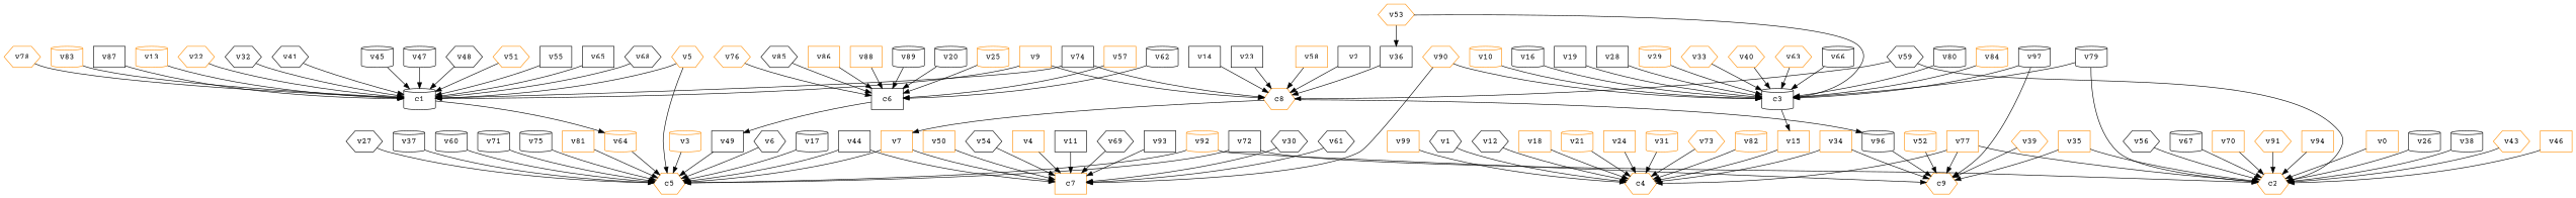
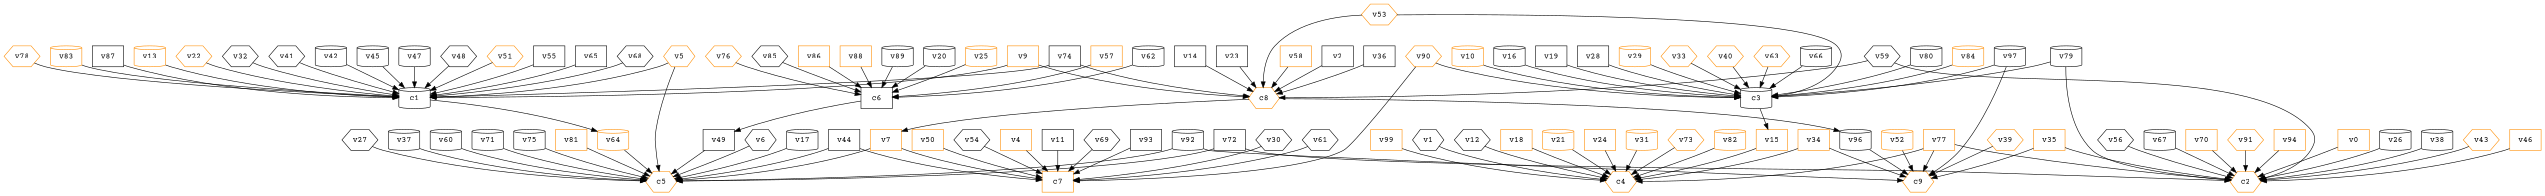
  strict digraph {
    fontname="Courier Prime"
    node [color=black fontname="Courier Prime" shape=box]
    edge [fontname="Courier Prime" weight=1]
    c1 [shape=cylinder]
    v64 [color=darkorange shape=cylinder]
    c5 [color=darkorange shape=hexagon]
    c3 [shape=cylinder]
    v15 [color=darkorange]
    c4 [color=darkorange shape=hexagon]
    c6
    v49
    c7 [color=darkorange]
    v10 [color=darkorange shape=cylinder]
    c8 [color=darkorange shape=hexagon]
    v7 [color=darkorange]
    v96 [shape=cylinder]
    c9 [color=darkorange shape=hexagon]
    v1 [shape=hexagon]
    v2
-   v3 [color=darkorange shape=cylinder]
    v4 [color=darkorange]
    v5 [color=darkorange shape=hexagon]
    v6 [shape=hexagon]
    n21 [color=darkorange label=v0]
    c2 [color=darkorange shape=hexagon]
    v9 [color=darkorange]
    v11
    v12 [shape=hexagon]
    v13 [color=darkorange shape=cylinder]
    v14
    v16 [shape=cylinder]
    v17 [shape=cylinder]
    v18 [color=darkorange]
    v19
    v20 [shape=cylinder]
    v21 [color=darkorange shape=cylinder]
    v22 [color=darkorange shape=hexagon]
    v23
    v24 [color=darkorange]
    v25 [color=darkorange shape=cylinder]
    v26 [shape=cylinder]
    v27 [shape=hexagon]
    v28
    v29 [color=darkorange shape=cylinder]
    v30 [shape=hexagon]
    v31 [color=darkorange shape=cylinder]
    v32 [shape=hexagon]
    v33 [color=darkorange shape=hexagon]
    v34 [color=darkorange]
    v35 [color=darkorange]
    v36
    v37 [shape=cylinder]
    v38 [shape=cylinder]
    v39 [color=darkorange shape=hexagon]
    v40 [color=darkorange shape=hexagon]
    v41 [shape=hexagon]
+   v42 [shape=cylinder]
    v43 [color=darkorange shape=hexagon]
    v44
    v45 [shape=cylinder]
    v46 [color=darkorange]
    v47 [shape=cylinder]
    v48 [shape=hexagon]
    v50 [color=darkorange]
    v51 [color=darkorange shape=hexagon]
    v52 [color=darkorange shape=cylinder]
    v53 [color=darkorange shape=hexagon]
    v54 [shape=hexagon]
    v55
    v56 [shape=hexagon]
    v57 [color=darkorange]
    v58 [color=darkorange]
    v59 [shape=hexagon]
    v60 [shape=cylinder]
    v61 [shape=hexagon]
    v62 [shape=cylinder]
    v63 [color=darkorange shape=hexagon]
    v65
    v66 [shape=cylinder]
    v67 [shape=cylinder]
    v68 [shape=hexagon]
    v69 [shape=hexagon]
    v70 [color=darkorange]
    v71 [shape=cylinder]
    v72
    v73 [color=darkorange shape=hexagon]
    v74
    v75 [shape=cylinder]
    v76 [color=darkorange shape=hexagon]
    v77 [color=darkorange]
    v78 [color=darkorange shape=hexagon]
    v79 [shape=cylinder]
    v80 [shape=cylinder]
    v81 [color=darkorange]
    v82 [color=darkorange shape=cylinder]
    v83 [color=darkorange shape=cylinder]
    v84 [color=darkorange shape=cylinder]
    v85 [shape=hexagon]
    v86 [color=darkorange]
    v87
    v88 [color=darkorange]
    v89 [shape=cylinder]
    v90 [color=darkorange shape=hexagon]
    v91 [color=darkorange shape=hexagon]
-   v92 [color=darkorange shape=cylinder]
+   v92 [shape=cylinder]
    v93
    v94 [color=darkorange]
    n105 [color=darkorange label=v99]
    v97 [shape=cylinder]
    c1 -> v64
    v64 -> c5
    c3 -> v15
    v15 -> c4
    c6 -> v49
    v49 -> c5
    v10 -> c3
    c8 -> v7
    c8 -> v96
    v7 -> c5
    v7 -> c7
    v96 -> c9
    v1 -> c4
    v2 -> c8
-   v3 -> c5
    v4 -> c7
    v5 -> c1
    v5 -> c5
    v6 -> c5
    n21 -> c2
    v9 -> c1
    v9 -> c8
    v11 -> c7
    v12 -> c4
    v13 -> c1
    v14 -> c8
    v16 -> c3
    v17 -> c5
    v18 -> c4
    v19 -> c3
    v20 -> c6
    v21 -> c4
    v22 -> c1
    v23 -> c8
    v24 -> c4
    v25 -> c6
    v26 -> c2
    v27 -> c5
    v28 -> c3
    v29 -> c3
    v30 -> c7
    v31 -> c4
    v32 -> c1
    v33 -> c3
    v34 -> c4
    v34 -> c9
    v35 -> c9
    v35 -> c2
    v36 -> c8
    v37 -> c5
    v38 -> c2
    v39 -> c9
    v40 -> c3
    v41 -> c1
+   v42 -> c1
    v43 -> c2
    v44 -> c5
    v44 -> c7
    v45 -> c1
    v46 -> c2
    v47 -> c1
    v48 -> c1
    v50 -> c7
    v51 -> c1
    v52 -> c9
    v53 -> c3
-   v53 -> v36
+   v53 -> c8
    v54 -> c7
    v55 -> c1
    v56 -> c2
    v57 -> c6
    v58 -> c8
    v59 -> c8
    v59 -> c2
    v60 -> c5
    v61 -> c7
    v62 -> c6
    v63 -> c3
    v65 -> c1
    v66 -> c3
    v67 -> c2
    v68 -> c1
    v69 -> c7
    v70 -> c2
    v71 -> c5
    v72 -> c5
    v72 -> c2
    v73 -> c4
    v74 -> c1
    v74 -> c8
    v75 -> c5
    v76 -> c6
    v77 -> c4
    v77 -> c9
    v77 -> c2
    v78 -> c1
    v79 -> c3
    v79 -> c2
    v80 -> c3
    v81 -> c5
    v82 -> c4
    v83 -> c1
    v84 -> c3
    v85 -> c6
    v86 -> c6
    v87 -> c1
    v88 -> c6
    v89 -> c6
    v90 -> c3
    v90 -> c7
    v91 -> c2
    v92 -> c5
    v92 -> c9
    v93 -> c7
    v94 -> c2
    n105 -> c4
    v97 -> c3
    v97 -> c9
  }
